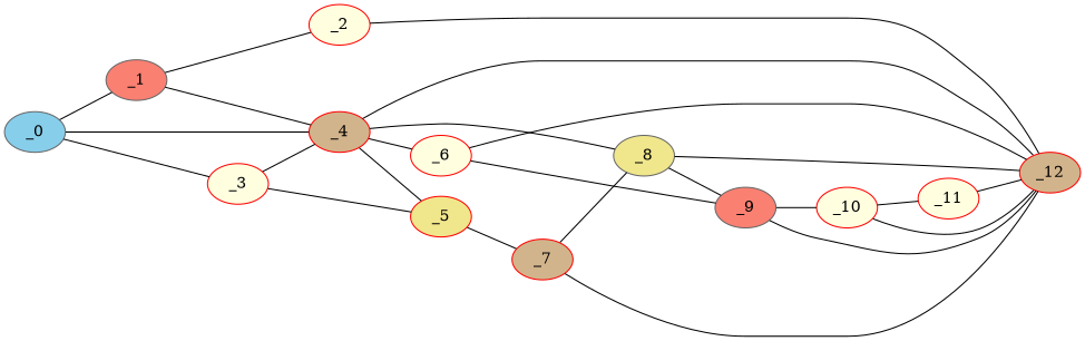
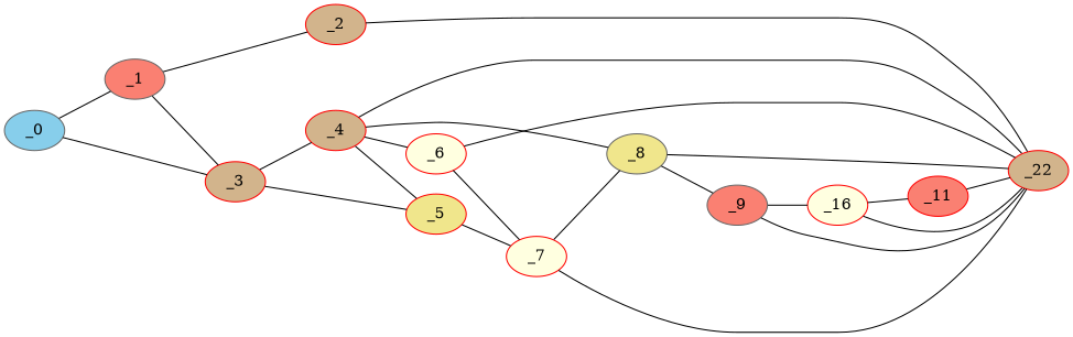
  graph {
    rankdir=LR
    node [color=red fillcolor=lightyellow style=filled x=4 y=16]
    edge [valence=1]
    _0 [color=gray40 fillcolor=skyblue y=26]
    _1 [color=gray40 fillcolor=salmon y=32]
-   _3 [x=14]
+   _3 [fillcolor=tan x=14]
    _4 [fillcolor=tan x=15 y=31]
-   _2 [x=13 y=34]
+   _2 [fillcolor=tan x=13 y=34]
    _5 [fillcolor=khaki x=21 y=13]
-   _12 [fillcolor=tan x=125 y=33]
+   _12 [fillcolor=tan x=125 y=33 label=_22]
    _6 [x=102 y=11]
-   _7 [fillcolor=tan x=106 y=12]
+   _7 [x=106 y=12]
    _8 [color=gray40 fillcolor=khaki x=110 y=13]
    _9 [color=gray40 fillcolor=salmon x=113 y=14]
-   _10 [x=117]
-   _11 [x=125 y=22]
+   _10 [x=117 label=_16]
+   _11 [fillcolor=salmon x=125 y=22]
    _0 -- _1
    _0 -- _3
-   _0 -- _4 [valence=2]
-   _1 -- _4 [valence=2]
+   _1 -- _3 [valence=2]
    _1 -- _2
    _3 -- _4
    _3 -- _5
    _4 -- _5 [valence=2]
    _4 -- _12 [valence=2]
    _4 -- _6 [valence=2]
    _2 -- _12
    _5 -- _7
    _6 -- _12 [valence=2]
-   _6 -- _9
+   _6 -- _7
    _7 -- _12 [valence=2]
    _7 -- _8
    _8 -- _4 [valence=2]
    _8 -- _12 [valence=2]
    _8 -- _9
    _9 -- _12 [valence=2]
    _9 -- _10
    _10 -- _12
    _10 -- _11
    _11 -- _12
  }
